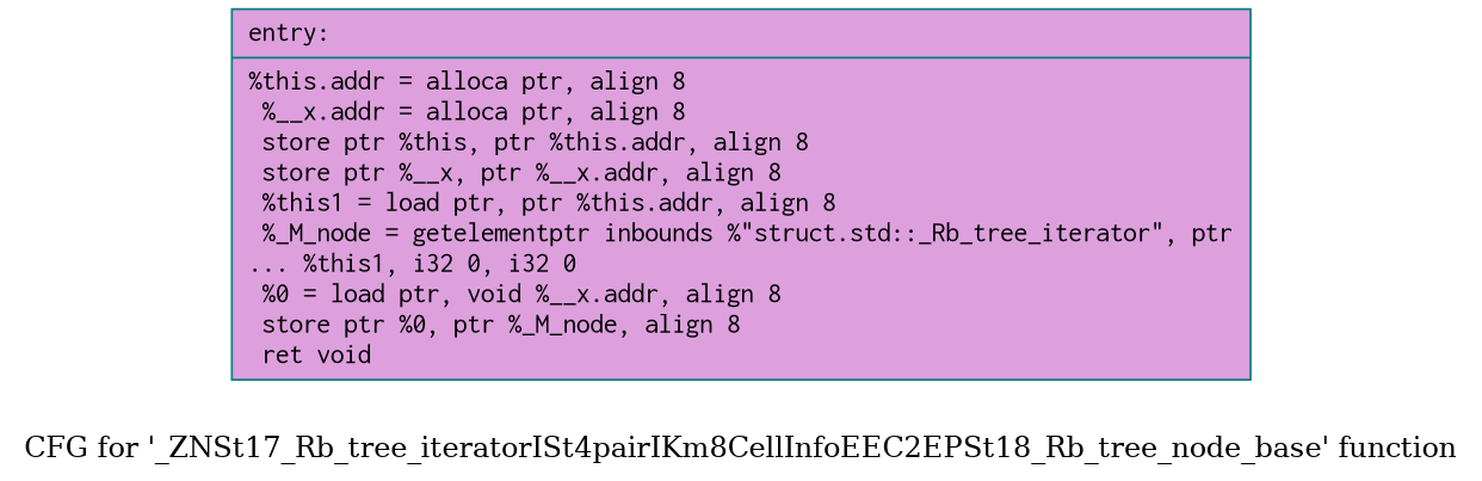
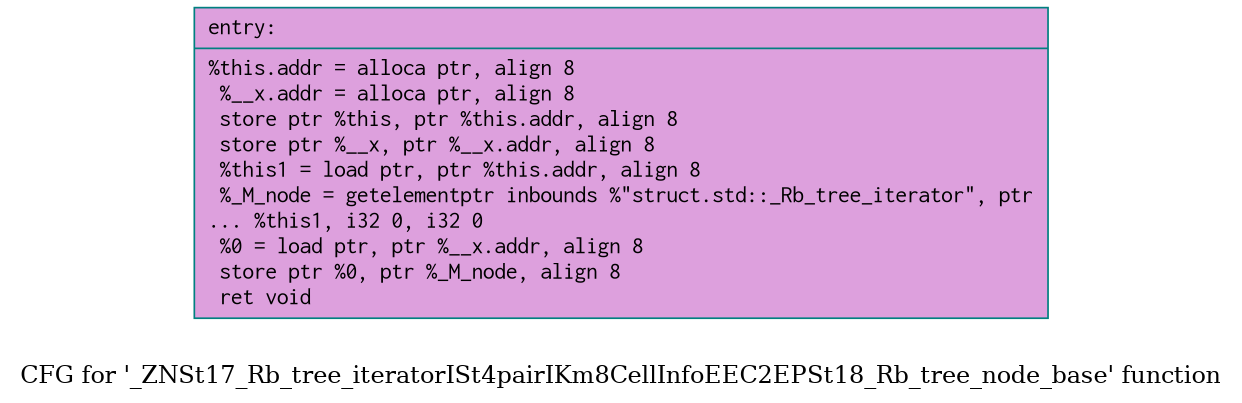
  digraph {
    label="CFG for '_ZNSt17_Rb_tree_iteratorISt4pairIKm8CellInfoEEC2EPSt18_Rb_tree_node_base' function"
-   n1 [color=teal fillcolor=plum fontname=Courier label="{entry:\l|  %this.addr = alloca ptr, align 8\l  %__x.addr = alloca ptr, align 8\l  store ptr %this, ptr %this.addr, align 8\l  store ptr %__x, ptr %__x.addr, align 8\l  %this1 = load ptr, ptr %this.addr, align 8\l  %_M_node = getelementptr inbounds %\"struct.std::_Rb_tree_iterator\", ptr\l... %this1, i32 0, i32 0\l  %0 = load ptr, void %__x.addr, align 8\l  store ptr %0, ptr %_M_node, align 8\l  ret void\l}" shape=record style=filled]
+   n1 [color=teal fillcolor=plum fontname=Courier label="{entry:\l|  %this.addr = alloca ptr, align 8\l  %__x.addr = alloca ptr, align 8\l  store ptr %this, ptr %this.addr, align 8\l  store ptr %__x, ptr %__x.addr, align 8\l  %this1 = load ptr, ptr %this.addr, align 8\l  %_M_node = getelementptr inbounds %\"struct.std::_Rb_tree_iterator\", ptr\l... %this1, i32 0, i32 0\l  %0 = load ptr, ptr %__x.addr, align 8\l  store ptr %0, ptr %_M_node, align 8\l  ret void\l}" shape=record style=filled]
  }
